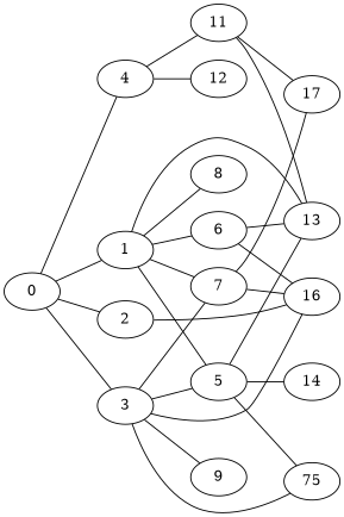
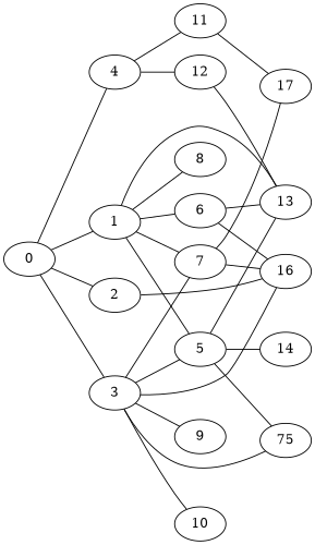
  graph {
    rankdir=LR
    0
    1
    2
    3
    4
    5
    6
    7
    8
    13
    16
    9
+   10
    n14 [label=75]
    11
    12
    14
    17
    0 -- 1
    0 -- 2
    0 -- 3
    0 -- 4
    1 -- 5
    1 -- 6
    1 -- 7
    1 -- 8
    1 -- 13
    2 -- 16
    3 -- 5
    3 -- 7
    3 -- 16
    3 -- 9
+   3 -- 10
    3 -- n14
    4 -- 11
    4 -- 12
    5 -- 13
    5 -- n14
    5 -- 14
    6 -- 13
    6 -- 16
    7 -- 16
    7 -- 17
    11 -- 17
-   11 -- 13
+   12 -- 13
  }
